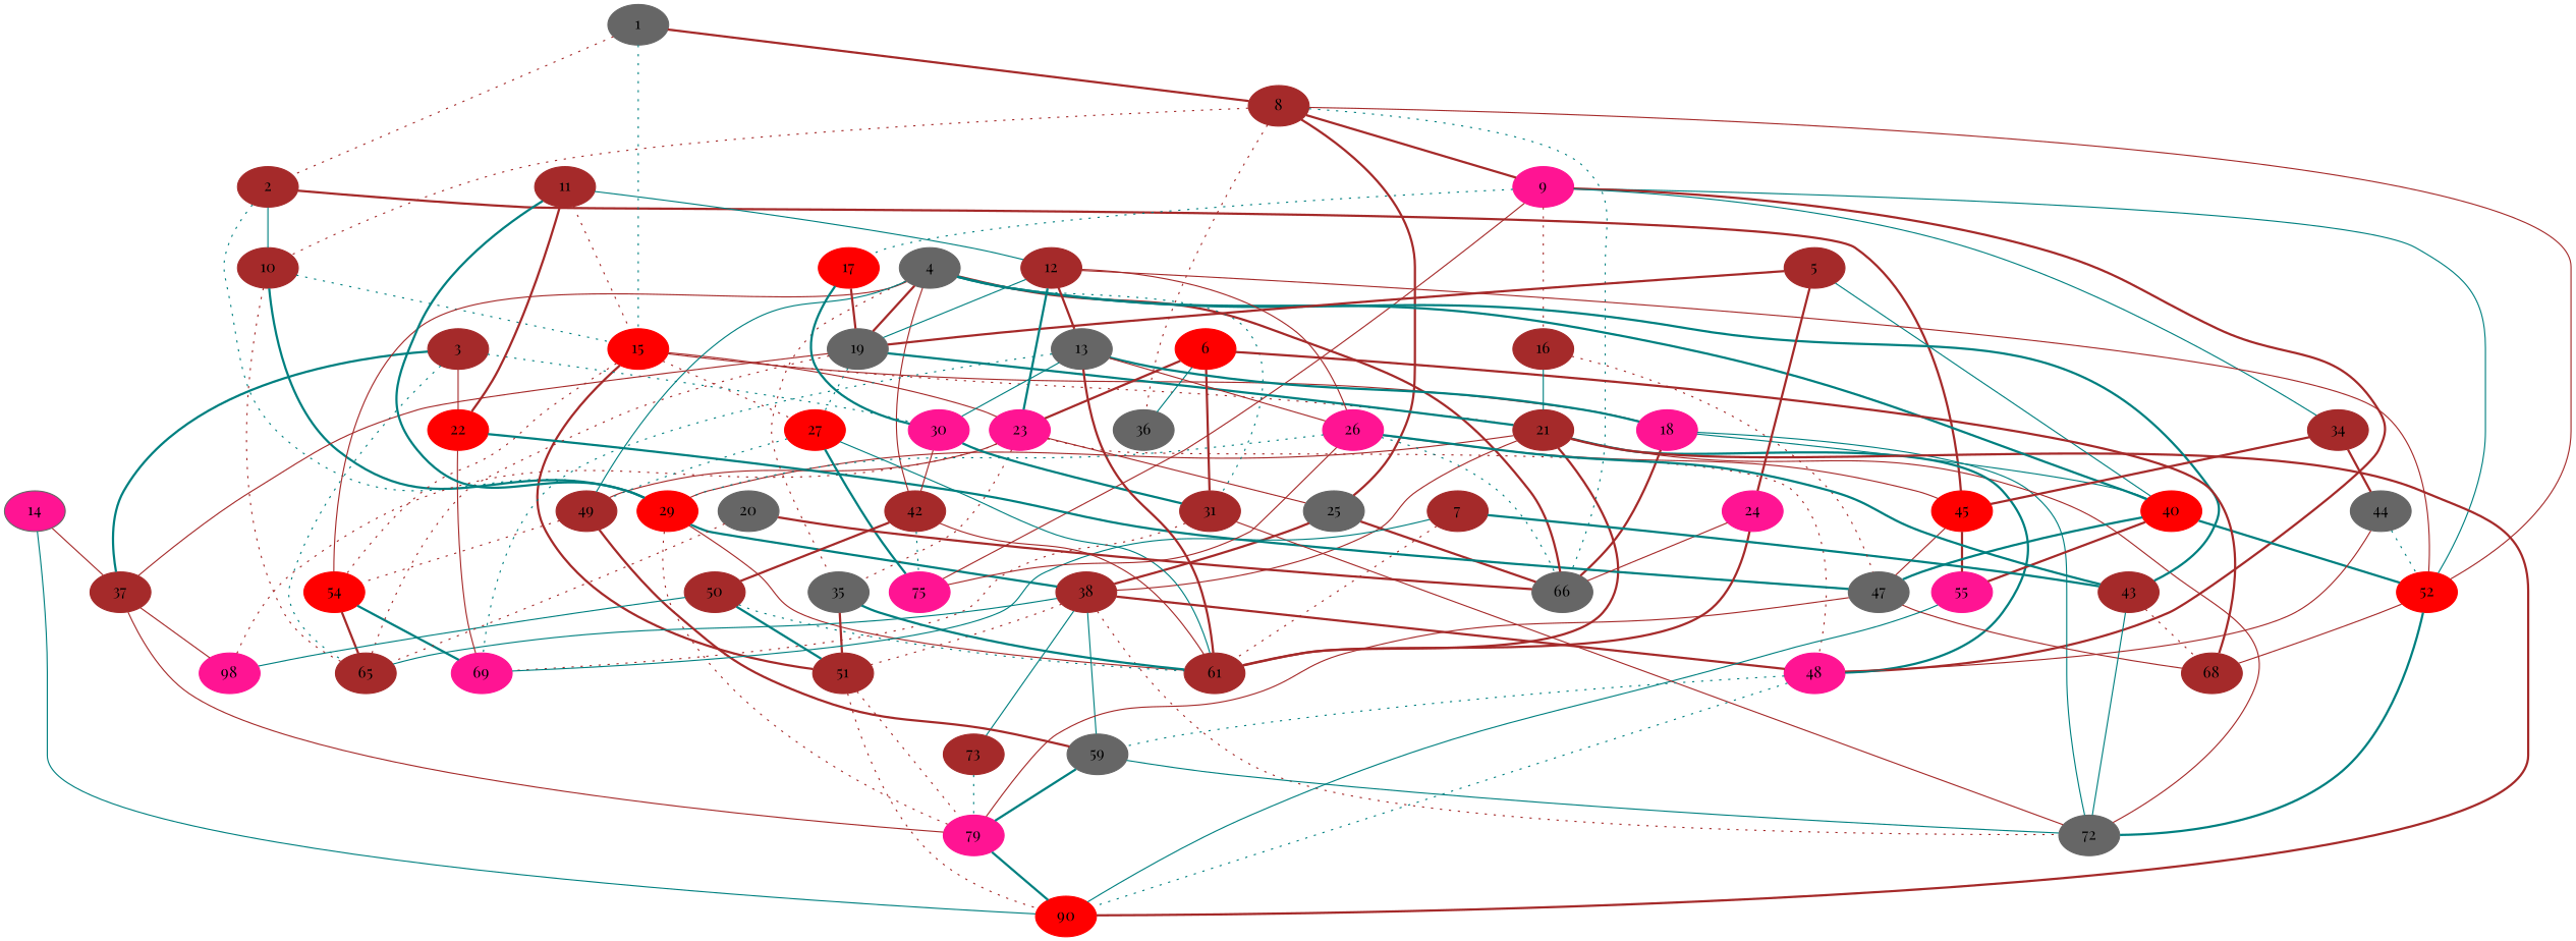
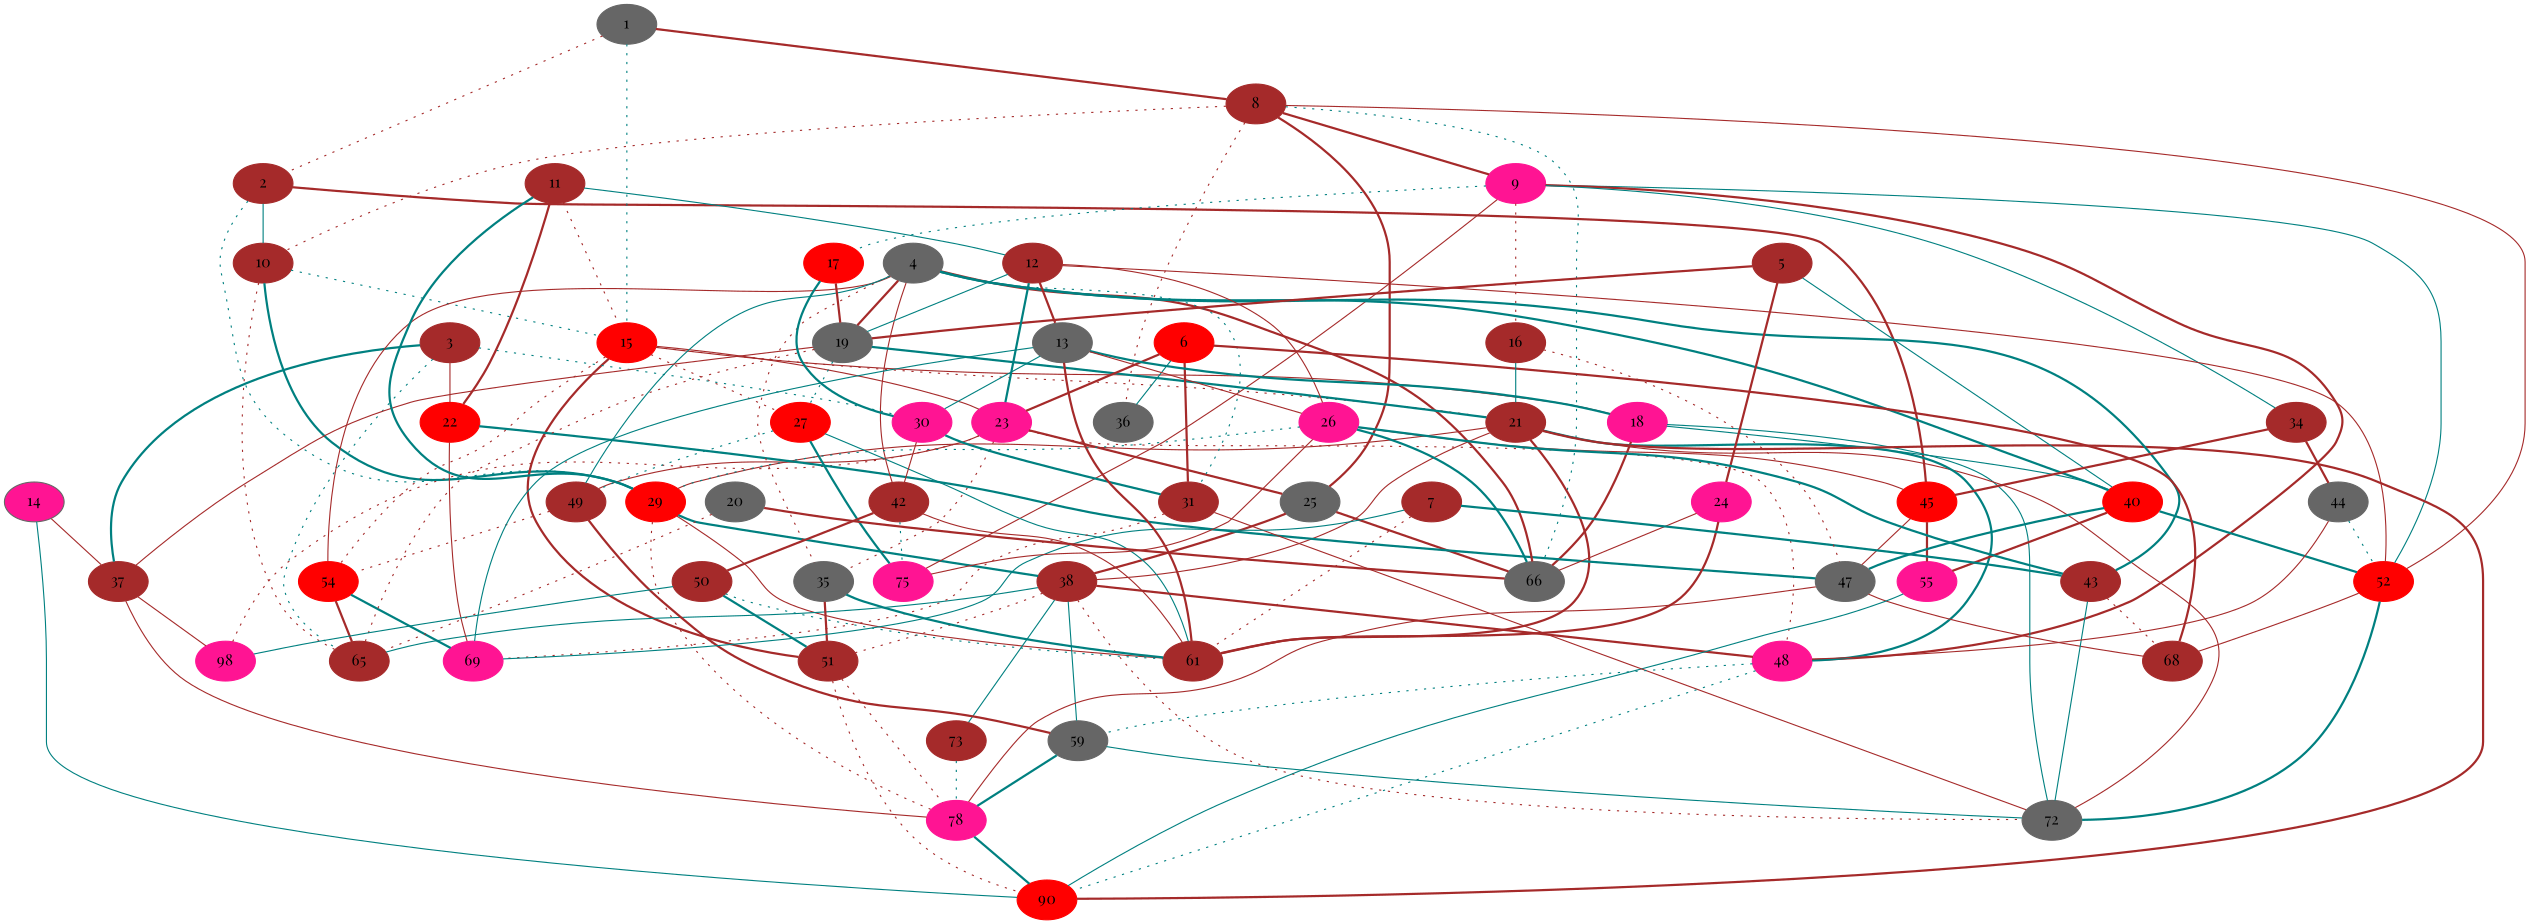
  graph {
    fontname="Playfair Display"
    node [color=brown fontname="Playfair Display" style=filled]
    edge [color=brown fontname="Playfair Display" style=bold]
    2 [super="+97"]
    10
    29 [color=red super="+60"]
    45 [color=red super="+74"]
    1 [color=gray40]
    8 [super="+95"]
    15 [color=red super="+99"]
    66 [color=gray40 super="+96"]
    36 [color=gray40]
    9 [color=deeppink super="+80"]
    25 [color=gray40 super="+41"]
    52 [color=red super="+58"]
    54 [color=red super="+89"]
    23 [color=deeppink super="+86"]
    18 [color=deeppink super="+53"]
    21 [super="+56"]
    27 [color=red super="+32"]
    51 [super="+70"]
    65 [super="+93"]
    61 [super="+64"]
    38 [super="+77"]
-   78 [color=deeppink super="+84" label=79]
+   78 [color=deeppink super="+84"]
    47 [color=gray40 super="+76"]
    55 [color=deeppink]
    3 [super="+28"]
    22 [color=red]
    30 [color=deeppink super="+79"]
    37 [super="+67"]
    69 [color=deeppink super="+83"]
    31 [super="+33"]
    42
    98 [color=deeppink]
    4 [color=gray40 super="+39"]
    19 [color=gray40 super="+82"]
    35 [color=gray40]
    40 [color=red super="+88"]
    43 [super="+57"]
    49 [super="+63"]
    72 [color=gray40 super="+85"]
    75 [color=deeppink]
    50
    68 [super="+71"]
    59 [color=gray40]
    5
    24 [color=deeppink]
    6 [color=red super="+87"]
    48 [color=deeppink super="+81"]
    7
    16
    17 [color=red]
    34
    44 [color=gray40]
    90 [color=red super="+91"]
    11 [super="+62"]
    12 [super="+46"]
    13 [color=gray40 super="+94"]
    26 [color=deeppink super="+92"]
    14 [color=gray40 fillcolor=deeppink]
    20 [color=gray40]
    73
    2 -- 10 [color=teal style=solid]
    2 -- 29 [color=teal style=dotted weight=2]
    2 -- 45
    10 -- 29 [color=teal]
    10 -- 15 [color=teal style=dotted]
    10 -- 65 [style=dotted]
    29 -- 61 [style=solid]
    29 -- 38 [color=teal]
    29 -- 78 [style=dotted]
    45 -- 47 [style=solid]
    45 -- 55
    1 -- 2 [style=dotted]
    1 -- 8
    1 -- 15 [color=teal style=dotted]
    8 -- 10 [style=dotted]
    8 -- 66 [color=teal style=dotted]
    8 -- 36 [style=dotted weight=2]
    8 -- 9
    8 -- 25
    8 -- 52 [style=solid]
    15 -- 54 [style=dotted]
    15 -- 23 [style=solid]
    15 -- 18 [style=solid]
    15 -- 21 [style=dotted]
    15 -- 27 [style=dotted]
    15 -- 51
    9 -- 52 [color=teal style=solid]
    9 -- 75 [style=solid]
    9 -- 48
    9 -- 16 [style=dotted]
    9 -- 17 [color=teal style=dotted]
    9 -- 34 [color=teal style=solid]
    25 -- 66
    25 -- 38
    52 -- 72 [color=teal]
    52 -- 68 [style=solid]
    54 -- 65
    54 -- 69 [color=teal]
-   23 -- 25 [style=solid]
+   23 -- 25
    23 -- 98 [style=dotted]
    23 -- 35 [style=dotted]
    23 -- 49 [style=solid]
    23 -- 48 [style=dotted]
    18 -- 66
    18 -- 40 [color=teal style=solid]
    18 -- 72 [color=teal style=solid]
    21 -- 29 [style=solid]
    21 -- 61
    21 -- 38 [style=solid]
    21 -- 72 [style=solid]
    21 -- 48 [color=teal]
    21 -- 90
    27 -- 61 [color=teal style=solid]
    27 -- 49 [color=teal style=dotted]
    27 -- 75 [color=teal]
    51 -- 78 [style=dotted]
    51 -- 90 [style=dotted]
    38 -- 51 [style=dotted]
    38 -- 65 [color=teal style=solid]
    38 -- 72 [style=dotted]
    38 -- 59 [color=teal style=solid]
    38 -- 48
    38 -- 73 [color=teal style=solid]
    78 -- 90 [color=teal]
    47 -- 78 [style=solid]
    47 -- 68 [style=solid]
    55 -- 90 [color=teal style=solid]
    3 -- 65 [color=teal style=dotted]
    3 -- 22 [style=solid]
    3 -- 30 [color=teal style=dotted]
    3 -- 37 [color=teal]
    22 -- 47 [color=teal]
    22 -- 69 [style=solid]
    30 -- 31 [color=teal]
    30 -- 42 [style=solid]
    37 -- 78 [style=solid]
    37 -- 98 [style=solid]
    31 -- 69 [style=dotted]
    31 -- 72 [style=solid]
    42 -- 61 [style=solid]
    42 -- 75 [color=teal style=dotted]
    42 -- 50
    4 -- 66
    4 -- 54 [style=solid]
    4 -- 31 [color=teal style=dotted]
    4 -- 42 [style=solid]
    4 -- 19
    4 -- 35 [style=dotted]
    4 -- 40 [color=teal]
    4 -- 43 [color=teal]
    4 -- 49 [color=teal style=solid]
    19 -- 21 [color=teal]
    19 -- 27 [color=teal style=dotted]
    19 -- 65 [style=dotted]
    19 -- 37 [style=solid]
    35 -- 51
    35 -- 61 [color=teal]
    40 -- 52 [color=teal]
    40 -- 47 [color=teal]
    40 -- 55
    43 -- 72 [color=teal style=solid weight=2]
    43 -- 68 [style=dotted]
    49 -- 54 [style=dotted]
    49 -- 59
    50 -- 51 [color=teal]
    50 -- 61 [color=teal style=dotted]
    50 -- 98 [color=teal style=solid]
    59 -- 78 [color=teal]
    59 -- 72 [color=teal style=solid]
    5 -- 19
    5 -- 40 [color=teal style=solid]
    5 -- 24
    24 -- 66 [style=solid]
    24 -- 61
    6 -- 36 [color=teal style=solid]
    6 -- 23
    6 -- 31
    6 -- 68
    48 -- 59 [color=teal style=dotted]
    48 -- 90 [color=teal style=dotted]
    7 -- 61 [style=dotted]
    7 -- 69 [color=teal style=solid]
    7 -- 43 [color=teal]
    16 -- 21 [color=teal style=solid]
    16 -- 47 [style=dotted]
    17 -- 30 [color=teal]
    17 -- 19
    34 -- 45
    34 -- 44
    44 -- 52 [color=teal style=dotted]
    44 -- 48 [style=solid]
    11 -- 29 [color=teal]
    11 -- 15 [style=dotted]
    11 -- 22
    11 -- 12 [color=teal style=solid]
    12 -- 52 [style=solid]
    12 -- 23 [color=teal]
    12 -- 19 [color=teal style=solid]
    12 -- 13
    12 -- 26 [style=solid]
    13 -- 18 [color=teal]
    13 -- 61
    13 -- 30 [color=teal style=solid]
-   13 -- 69 [color=teal style=dotted]
+   13 -- 69 [color=teal style=solid]
    13 -- 26 [style=solid]
    26 -- 29 [color=teal style=dotted]
    26 -- 45 [style=solid]
-   26 -- 66 [color=teal style=dotted]
+   26 -- 66 [color=teal]
    26 -- 43 [color=teal]
    26 -- 75 [style=solid]
    14 -- 37 [style=solid]
    14 -- 90 [color=teal style=solid]
    20 -- 66
    20 -- 65 [style=dotted]
    73 -- 78 [color=teal style=dotted]
  }
